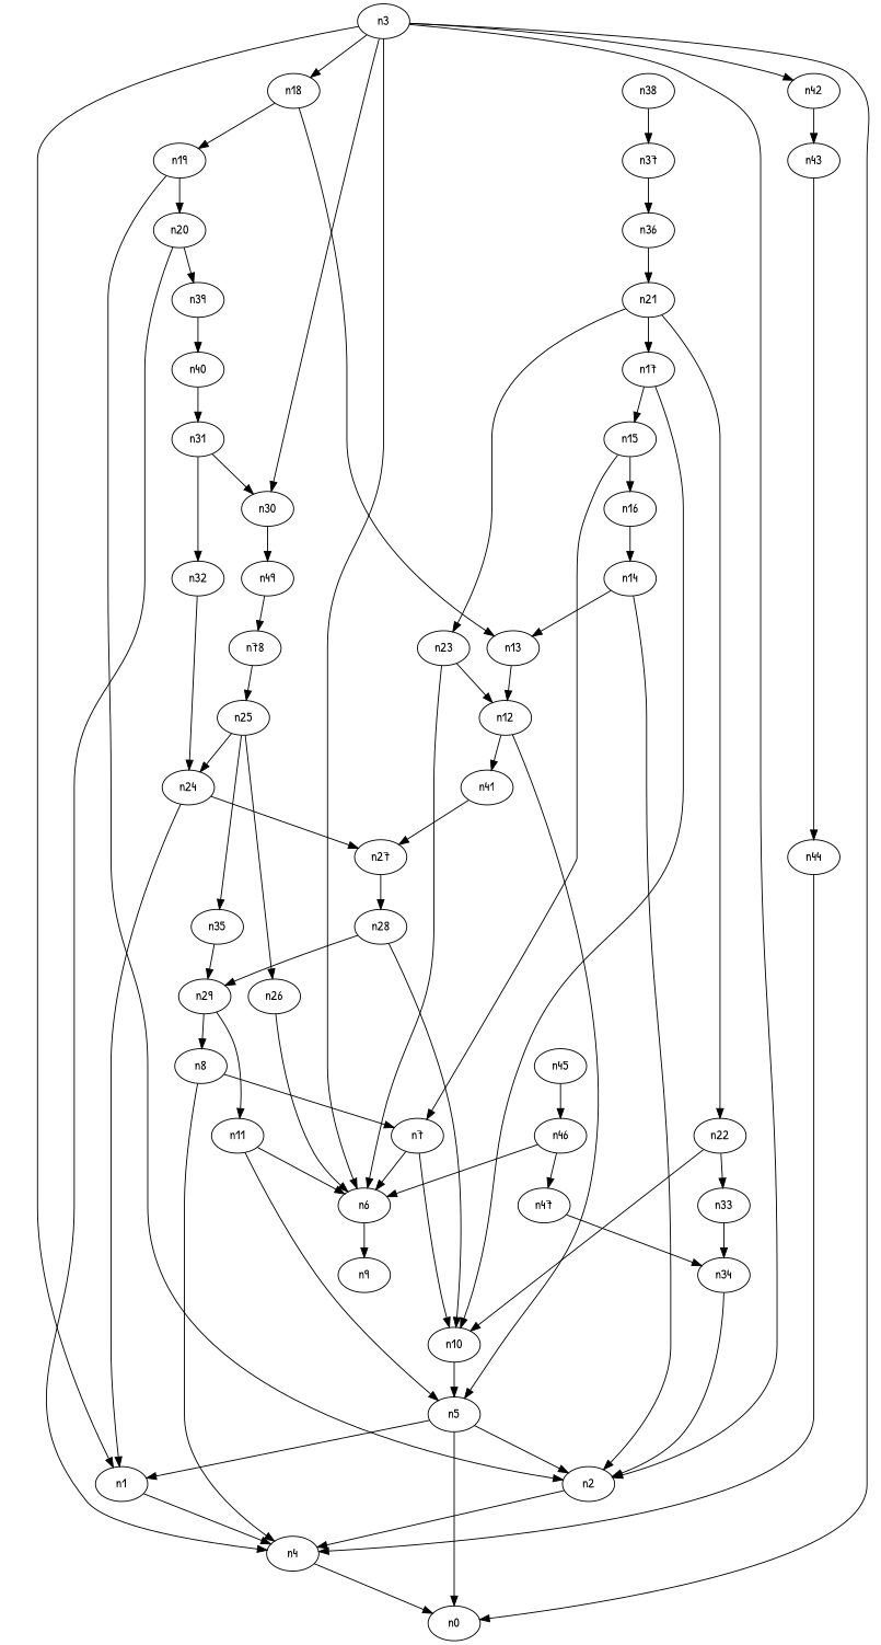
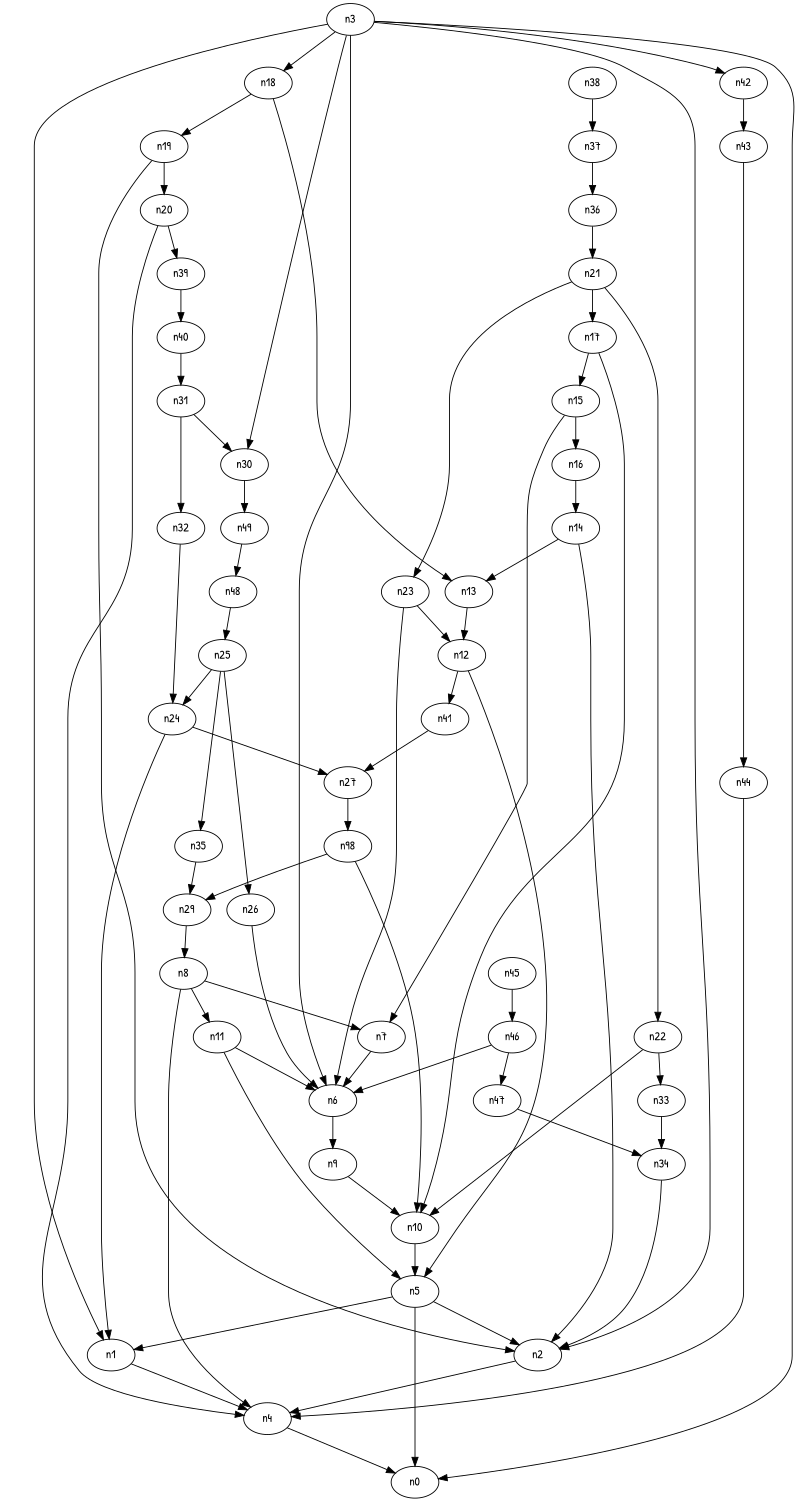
  digraph {
    fontname="Patrick Hand"
    node [fontname="Patrick Hand"]
    edge [fontname="Patrick Hand"]
    n1
    n4
    n0
    n2
    n3
    n6
    n18
    n30
    n42
    n9
    n13
    n19
    n49
    n43
    n10
    n12
    n20
    n38
    n37
-   n48 [label=n78]
+   n48
    n44
    n5
    n7
    n8
    n11
    n41
    n27
-   n28
+   n28 [label=n98]
    n45
    n46
    n14
    n15
    n16
    n17
    n39
    n36
    n40
    n31
    n21
    n22
    n23
    n33
    n34
    n24
    n29
    n25
    n26
    n35
    n32
    n47
    n1 -> n4
    n4 -> n0
    n2 -> n4
    n3 -> n1
    n3 -> n0
    n3 -> n2
    n3 -> n6
    n3 -> n18
    n3 -> n30
    n3 -> n42
    n6 -> n9
    n18 -> n13
    n18 -> n19
    n30 -> n49
    n42 -> n43
-   n7 -> n10
+   n9 -> n10
    n13 -> n12
    n19 -> n2
    n19 -> n20
    n49 -> n48
    n43 -> n44
    n10 -> n5
    n12 -> n5
    n12 -> n41
    n20 -> n4
    n20 -> n39
    n38 -> n37
    n37 -> n36
    n48 -> n25
    n44 -> n4
    n5 -> n1
    n5 -> n0
    n5 -> n2
    n7 -> n6
    n8 -> n4
    n8 -> n7
-   n29 -> n11
+   n8 -> n11
    n11 -> n6
    n11 -> n5
    n41 -> n27
    n27 -> n28
    n28 -> n10
    n28 -> n29
    n45 -> n46
    n46 -> n6
    n46 -> n47
    n14 -> n2
    n14 -> n13
    n15 -> n7
    n15 -> n16
    n16 -> n14
    n17 -> n10
    n17 -> n15
    n39 -> n40
    n36 -> n21
    n40 -> n31
    n31 -> n30
    n31 -> n32
    n21 -> n17
    n21 -> n22
    n21 -> n23
    n22 -> n10
    n22 -> n33
    n23 -> n6
    n23 -> n12
    n33 -> n34
    n34 -> n2
    n24 -> n1
    n24 -> n27
    n29 -> n8
    n25 -> n24
    n25 -> n26
    n25 -> n35
    n26 -> n6
    n35 -> n29
    n32 -> n24
    n47 -> n34
  }
